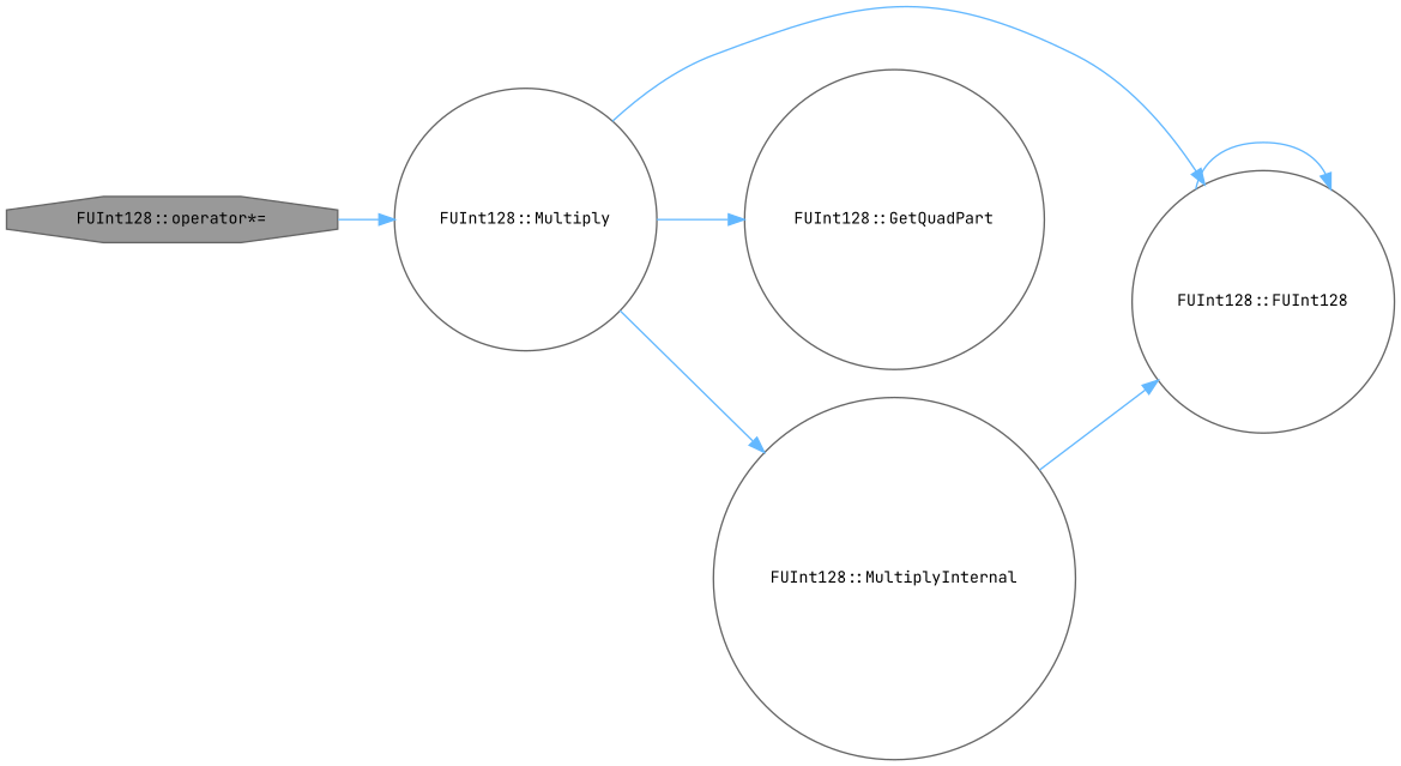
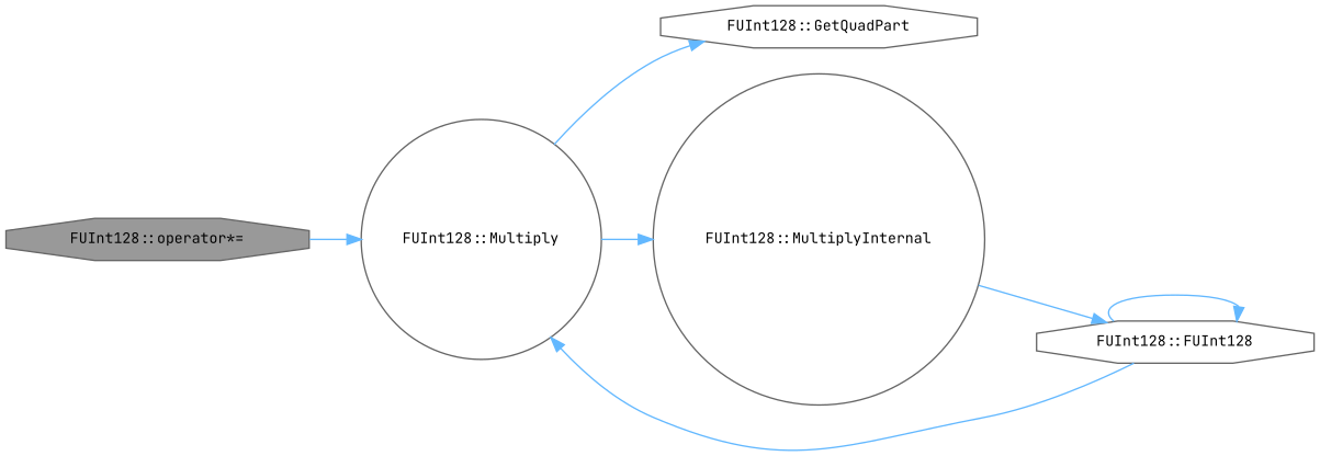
  digraph {
    fontname="JetBrains Mono"
    rankdir=LR
    node [color=grey40 fillcolor=white fontname="JetBrains Mono" fontsize=10 shape=circle style=filled]
    edge [color=steelblue1 fontname="JetBrains Mono" fontsize=10 labelfontname=Helvetica labelfontsize=10 style=solid]
    n1 [color=gray40 fillcolor=grey60 fontcolor=black height=0.2 label="FUInt128::operator*=" shape=octagon width=0.4]
    n2 [height=0.2 label="FUInt128::Multiply" width=0.4]
-   n3 [height=0.2 label="FUInt128::FUInt128" width=0.4]
-   n4 [height=0.2 label="FUInt128::GetQuadPart" width=0.4]
+   n3 [height=0.2 label="FUInt128::FUInt128" shape=octagon width=0.4]
+   n4 [height=0.2 label="FUInt128::GetQuadPart" shape=octagon width=0.4]
    n5 [height=0.2 label="FUInt128::MultiplyInternal" width=0.4]
    n1 -> n2
-   n2 -> n3
+   n3 -> n2
    n2 -> n4
    n2 -> n5
    n3 -> n3
    n5 -> n3
  }
